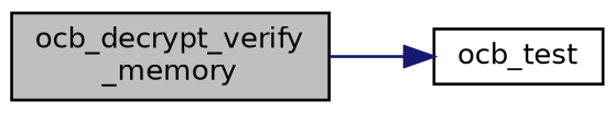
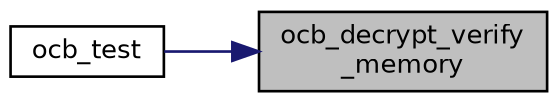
  digraph {
    rankdir=RL
    node [color=black fontname=Helvetica fontsize=10 shape=record style=filled]
    n1 [fillcolor=grey75 fontcolor=black height=0.2 label="ocb_decrypt_verify\l_memory" width=0.4]
    n2 [fillcolor=white height=0.2 label=ocb_test width=0.4]
-   n2 -> n1 [color=midnightblue dir=back fontname=Helvetica fontsize=10 labelfontname=Helvetica labelfontsize=10 style=solid]
+   n1 -> n2 [color=midnightblue dir=back fontname=Helvetica fontsize=10 labelfontname=Helvetica labelfontsize=10 style=solid]
  }
